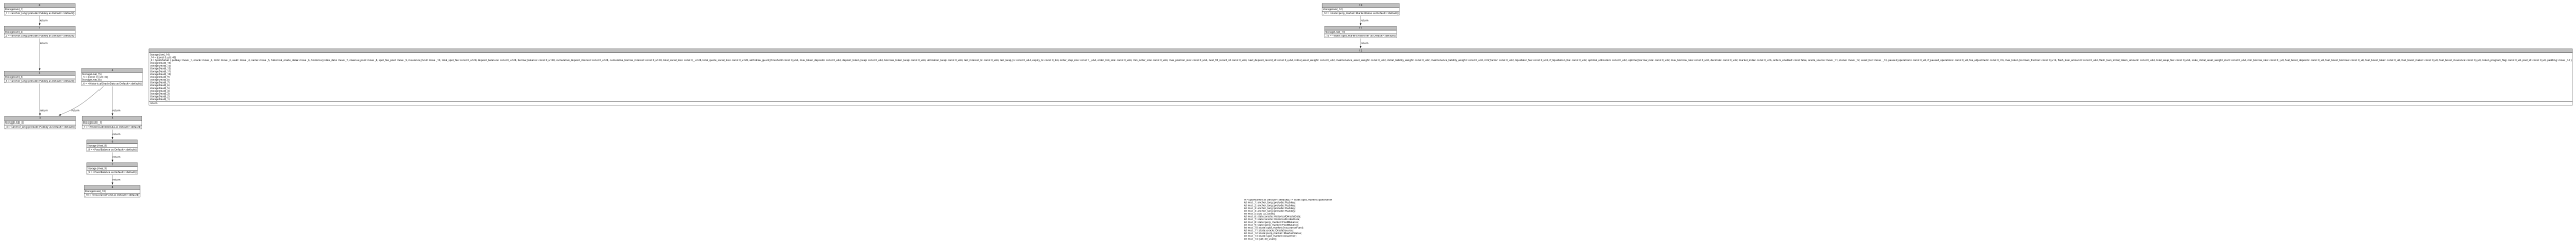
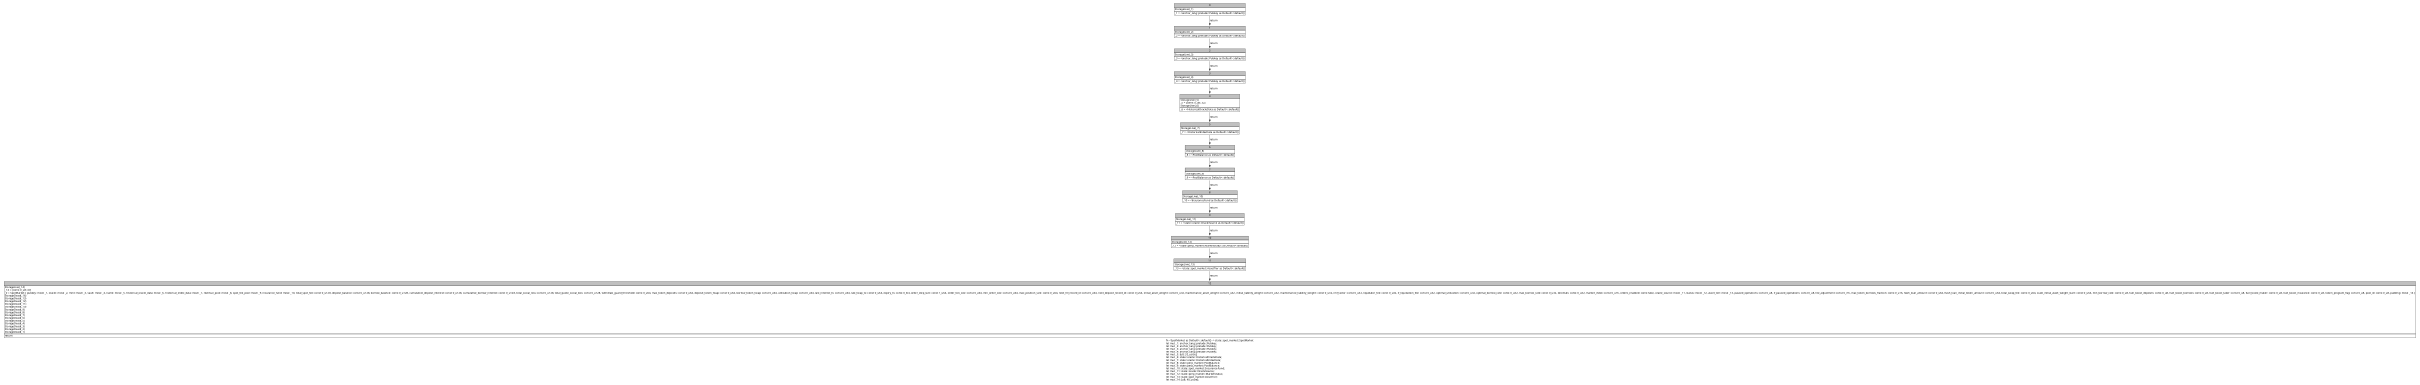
  digraph {
    fontname="Noto Sans"
    label=<fn &lt;SpotMarket as Default&gt;::default() -&gt; state::spot_market::SpotMarket<br align="left"/>let mut _1: anchor_lang::prelude::Pubkey;<br align="left"/>let mut _2: anchor_lang::prelude::Pubkey;<br align="left"/>let mut _3: anchor_lang::prelude::Pubkey;<br align="left"/>let mut _4: anchor_lang::prelude::Pubkey;<br align="left"/>let mut _5: [u8; 32_usize];<br align="left"/>let mut _6: state::oracle::HistoricalOracleData;<br align="left"/>let mut _7: state::oracle::HistoricalIndexData;<br align="left"/>let mut _8: state::perp_market::PoolBalance;<br align="left"/>let mut _9: state::perp_market::PoolBalance;<br align="left"/>let mut _10: state::spot_market::InsuranceFund;<br align="left"/>let mut _11: state::oracle::OracleSource;<br align="left"/>let mut _12: state::perp_market::MarketStatus;<br align="left"/>let mut _13: state::spot_market::AssetTier;<br align="left"/>let mut _14: [u8; 40_usize];<br align="left"/>>
    node [fontname="Noto Sans" shape=none]
    edge [fontname="Noto Sans"]
    n1 [label=<<table border="0" cellborder="1" cellspacing="0"><tr><td bgcolor="gray" align="center" colspan="1">0</td></tr><tr><td align="left" balign="left">StorageLive(_1)<br/></td></tr><tr><td align="left">_1 = &lt;anchor_lang::prelude::Pubkey as Default&gt;::default()</td></tr></table>>]
    n2 [label=<<table border="0" cellborder="1" cellspacing="0"><tr><td bgcolor="gray" align="center" colspan="1">1</td></tr><tr><td align="left" balign="left">StorageLive(_2)<br/></td></tr><tr><td align="left">_2 = &lt;anchor_lang::prelude::Pubkey as Default&gt;::default()</td></tr></table>>]
    n3 [label=<<table border="0" cellborder="1" cellspacing="0"><tr><td bgcolor="gray" align="center" colspan="1">2</td></tr><tr><td align="left" balign="left">StorageLive(_3)<br/></td></tr><tr><td align="left">_3 = &lt;anchor_lang::prelude::Pubkey as Default&gt;::default()</td></tr></table>>]
    n4 [label=<<table border="0" cellborder="1" cellspacing="0"><tr><td bgcolor="gray" align="center" colspan="1">3</td></tr><tr><td align="left" balign="left">StorageLive(_4)<br/></td></tr><tr><td align="left">_4 = &lt;anchor_lang::prelude::Pubkey as Default&gt;::default()</td></tr></table>>]
    n5 [label=<<table border="0" cellborder="1" cellspacing="0"><tr><td bgcolor="gray" align="center" colspan="1">4</td></tr><tr><td align="left" balign="left">StorageLive(_5)<br/>_5 = [const 0_u8; 32]<br/>StorageLive(_6)<br/></td></tr><tr><td align="left">_6 = &lt;HistoricalOracleData as Default&gt;::default()</td></tr></table>>]
    n6 [label=<<table border="0" cellborder="1" cellspacing="0"><tr><td bgcolor="gray" align="center" colspan="1">5</td></tr><tr><td align="left" balign="left">StorageLive(_7)<br/></td></tr><tr><td align="left">_7 = &lt;HistoricalIndexData as Default&gt;::default()</td></tr></table>>]
    n7 [label=<<table border="0" cellborder="1" cellspacing="0"><tr><td bgcolor="gray" align="center" colspan="1">6</td></tr><tr><td align="left" balign="left">StorageLive(_8)<br/></td></tr><tr><td align="left">_8 = &lt;PoolBalance as Default&gt;::default()</td></tr></table>>]
    n8 [label=<<table border="0" cellborder="1" cellspacing="0"><tr><td bgcolor="gray" align="center" colspan="1">7</td></tr><tr><td align="left" balign="left">StorageLive(_9)<br/></td></tr><tr><td align="left">_9 = &lt;PoolBalance as Default&gt;::default()</td></tr></table>>]
    n9 [label=<<table border="0" cellborder="1" cellspacing="0"><tr><td bgcolor="gray" align="center" colspan="1">8</td></tr><tr><td align="left" balign="left">StorageLive(_10)<br/></td></tr><tr><td align="left">_10 = &lt;InsuranceFund as Default&gt;::default()</td></tr></table>>]
+   n10 [label=<<table border="0" cellborder="1" cellspacing="0"><tr><td bgcolor="gray" align="center" colspan="1">9</td></tr><tr><td align="left" balign="left">StorageLive(_11)<br/></td></tr><tr><td align="left">_11 = &lt;state::oracle::OracleSource as Default&gt;::default()</td></tr></table>>]
    n11 [label=<<table border="0" cellborder="1" cellspacing="0"><tr><td bgcolor="gray" align="center" colspan="1">10</td></tr><tr><td align="left" balign="left">StorageLive(_12)<br/></td></tr><tr><td align="left">_12 = &lt;state::perp_market::MarketStatus as Default&gt;::default()</td></tr></table>>]
    n12 [label=<<table border="0" cellborder="1" cellspacing="0"><tr><td bgcolor="gray" align="center" colspan="1">11</td></tr><tr><td align="left" balign="left">StorageLive(_13)<br/></td></tr><tr><td align="left">_13 = &lt;state::spot_market::AssetTier as Default&gt;::default()</td></tr></table>>]
    n13 [label=<<table border="0" cellborder="1" cellspacing="0"><tr><td bgcolor="gray" align="center" colspan="1">12</td></tr><tr><td align="left" balign="left">StorageLive(_14)<br/>_14 = [const 0_u8; 40]<br/>_0 = SpotMarket { pubkey: move _1, oracle: move _2, mint: move _3, vault: move _4, name: move _5, historical_oracle_data: move _6, historical_index_data: move _7, revenue_pool: move _8, spot_fee_pool: move _9, insurance_fund: move _10, total_spot_fee: const 0_u128, deposit_balance: const 0_u128, borrow_balance: const 0_u128, cumulative_deposit_interest: const 0_u128, cumulative_borrow_interest: const 0_u128, total_social_loss: const 0_u128, total_quote_social_loss: const 0_u128, withdraw_guard_threshold: const 0_u64, max_token_deposits: const 0_u64, deposit_token_twap: const 0_u64, borrow_token_twap: const 0_u64, utilization_twap: const 0_u64, last_interest_ts: const 0_u64, last_twap_ts: const 0_u64, expiry_ts: const 0_i64, order_step_size: const 1_u64, order_tick_size: const 0_u64, min_order_size: const 0_u64, max_position_size: const 0_u64, next_fill_record_id: const 0_u64, next_deposit_record_id: const 0_u64, initial_asset_weight: const 0_u32, maintenance_asset_weight: const 0_u32, initial_liability_weight: const 0_u32, maintenance_liability_weight: const 0_u32, imf_factor: const 0_u32, liquidator_fee: const 0_u32, if_liquidation_fee: const 0_u32, optimal_utilization: const 0_u32, optimal_borrow_rate: const 0_u32, max_borrow_rate: const 0_u32, decimals: const 0_u32, market_index: const 0_u16, orders_enabled: const false, oracle_source: move _11, status: move _12, asset_tier: move _13, paused_operations: const 0_u8, if_paused_operations: const 0_u8, fee_adjustment: const 0_i16, max_token_borrows_fraction: const 0_u16, flash_loan_amount: const 0_u64, flash_loan_initial_token_amount: const 0_u64, total_swap_fee: const 0_u64, scale_initial_asset_weight_start: const 0_u64, min_borrow_rate: const 0_u8, fuel_boost_deposits: const 0_u8, fuel_boost_borrows: const 0_u8, fuel_boost_taker: const 0_u8, fuel_boost_maker: const 0_u8, fuel_boost_insurance: const 0_u8, token_program_flag: const 0_u8, pool_id: const 0_u8, padding: move _14 }<br/>StorageDead(_16)<br/>StorageDead(_13)<br/>StorageDead(_12)<br/>StorageDead(_11)<br/>StorageDead(_10)<br/>StorageDead(_9)<br/>StorageDead(_8)<br/>StorageDead(_7)<br/>StorageDead(_6)<br/>StorageDead(_5)<br/>StorageDead(_4)<br/>StorageDead(_3)<br/>StorageDead(_2)<br/>StorageDead(_1)<br/></td></tr><tr><td align="left">return</td></tr></table>>]
    n1 -> n2 [label=return]
    n2 -> n3 [label=return]
    n3 -> n4 [label=return]
-   n5 -> n4 [label=return]
+   n4 -> n5 [label=return]
    n5 -> n6 [label=return]
    n6 -> n7 [label=return]
    n7 -> n8 [label=return]
    n8 -> n9 [label=return]
+   n9 -> n10 [label=return]
+   n10 -> n11 [label=return]
    n11 -> n12 [label=return]
    n12 -> n13 [label=return]
  }
